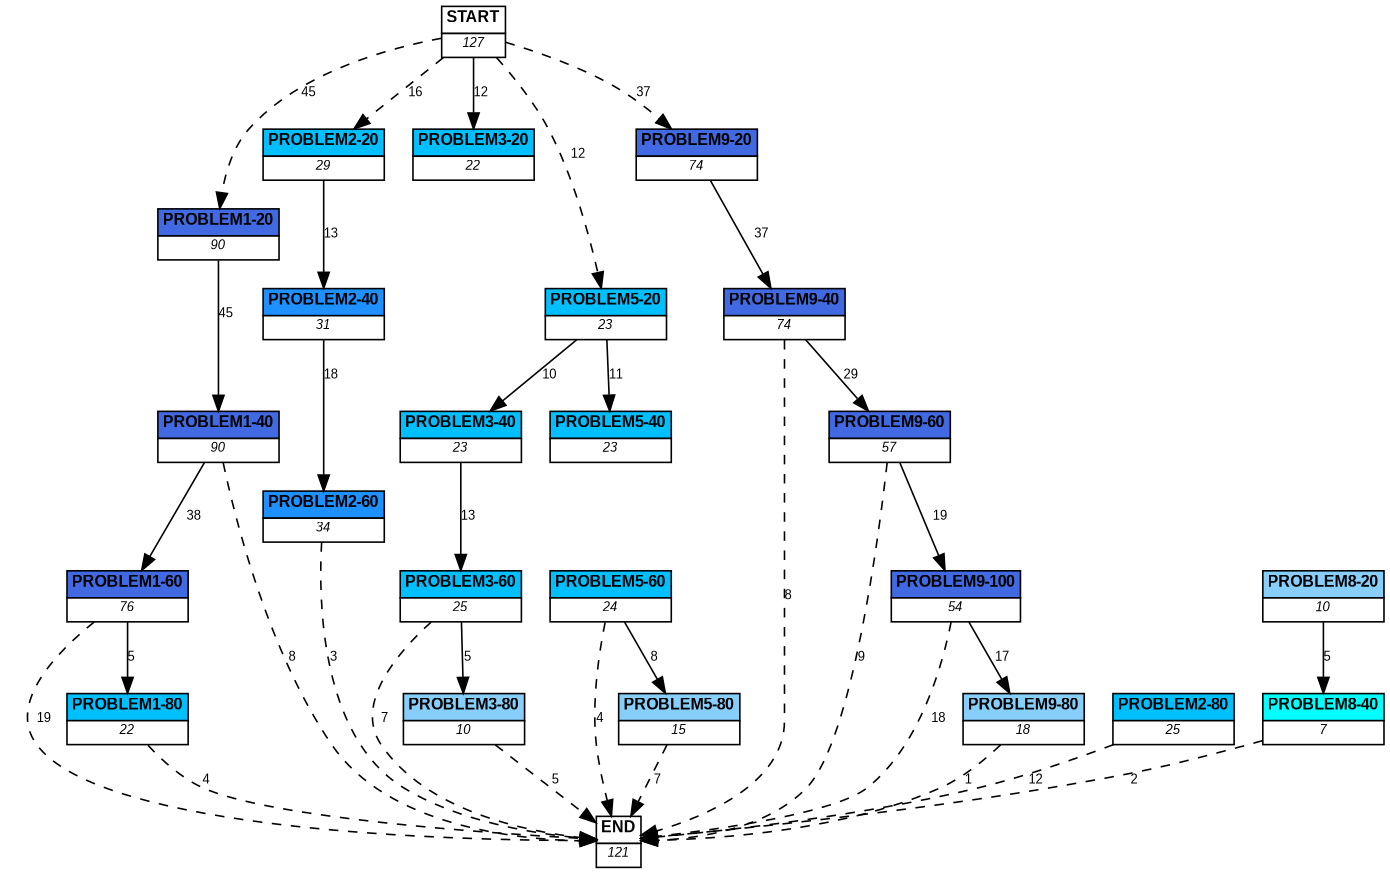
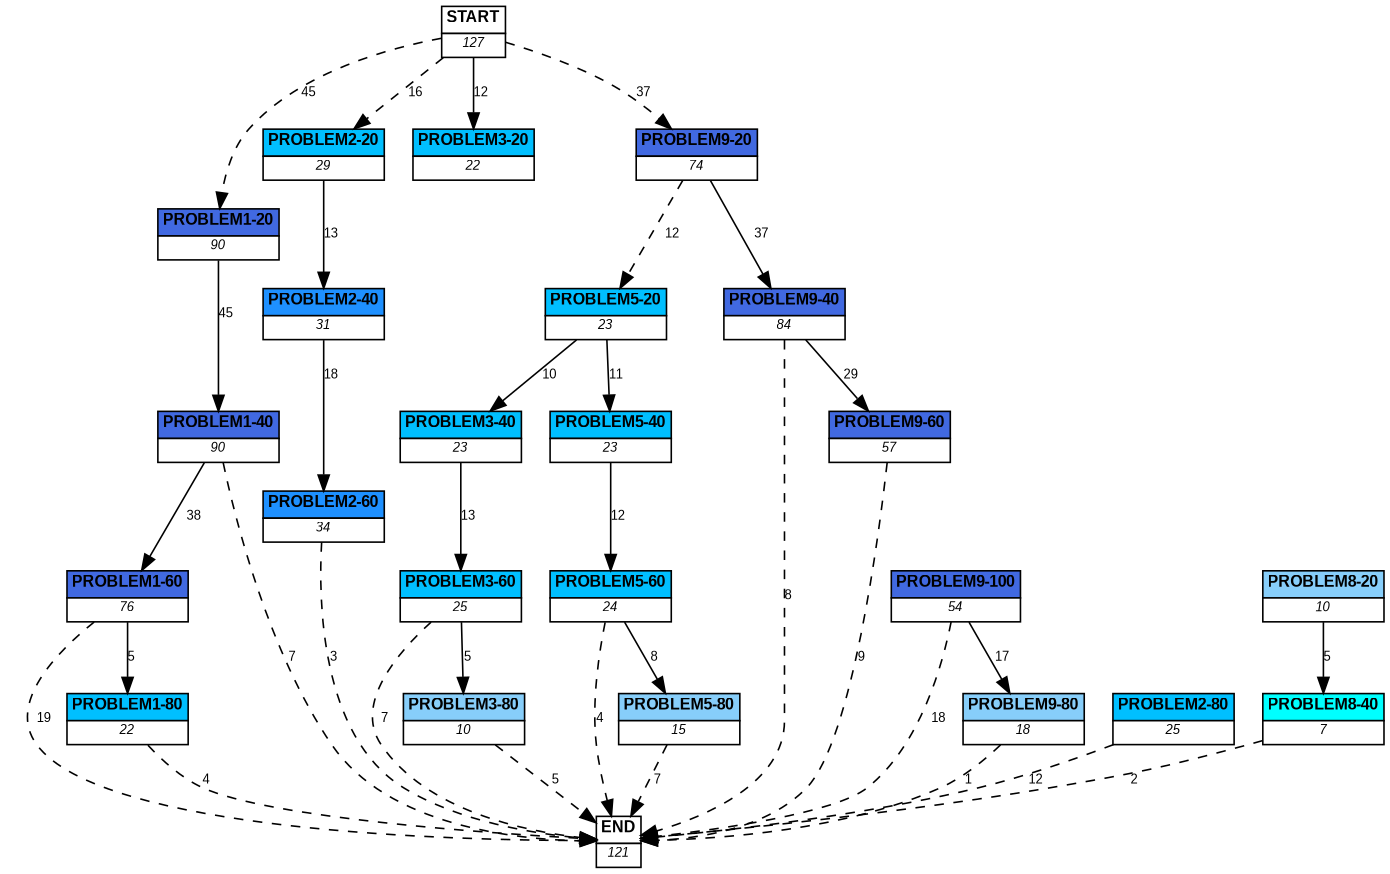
  digraph {
    node [shape=plain]
    edge [fontname=Arial fontsize=8 labelfloat=false style=dashed]
    n1 [label=<<table border="0" cellborder="1" cellspacing="0"><tr><td bgcolor="royalblue"><FONT face="Arial" POINT-SIZE="10"><b>PROBLEM1-20</b></FONT></td></tr><tr><td bgcolor="white"><FONT face="Arial" POINT-SIZE="8"><i>90</i></FONT></td></tr></table>>]
    n2 [label=<<table border="0" cellborder="1" cellspacing="0"><tr><td bgcolor="royalblue"><FONT face="Arial" POINT-SIZE="10"><b>PROBLEM1-40</b></FONT></td></tr><tr><td bgcolor="white"><FONT face="Arial" POINT-SIZE="8"><i>90</i></FONT></td></tr></table>>]
    n3 [label=<<table border="0" cellborder="1" cellspacing="0"><tr><td bgcolor="royalblue"><FONT face="Arial" POINT-SIZE="10"><b>PROBLEM1-60</b></FONT></td></tr><tr><td bgcolor="white"><FONT face="Arial" POINT-SIZE="8"><i>76</i></FONT></td></tr></table>>]
    n4 [label=<<table border="0" cellborder="1" cellspacing="0"><tr><td bgcolor="white"><FONT face="Arial" POINT-SIZE="10"><b>END</b></FONT></td></tr><tr><td bgcolor="white"><FONT face="Arial" POINT-SIZE="8"><i>121</i></FONT></td></tr></table>>]
    n5 [label=<<table border="0" cellborder="1" cellspacing="0"><tr><td bgcolor="deepskyblue"><FONT face="Arial" POINT-SIZE="10"><b>PROBLEM1-80</b></FONT></td></tr><tr><td bgcolor="white"><FONT face="Arial" POINT-SIZE="8"><i>22</i></FONT></td></tr></table>>]
    n6 [label=<<table border="0" cellborder="1" cellspacing="0"><tr><td bgcolor="deepskyblue"><FONT face="Arial" POINT-SIZE="10"><b>PROBLEM2-20</b></FONT></td></tr><tr><td bgcolor="white"><FONT face="Arial" POINT-SIZE="8"><i>29</i></FONT></td></tr></table>>]
    n7 [label=<<table border="0" cellborder="1" cellspacing="0"><tr><td bgcolor="dodgerblue"><FONT face="Arial" POINT-SIZE="10"><b>PROBLEM2-40</b></FONT></td></tr><tr><td bgcolor="white"><FONT face="Arial" POINT-SIZE="8"><i>31</i></FONT></td></tr></table>>]
    n8 [label=<<table border="0" cellborder="1" cellspacing="0"><tr><td bgcolor="dodgerblue"><FONT face="Arial" POINT-SIZE="10"><b>PROBLEM2-60</b></FONT></td></tr><tr><td bgcolor="white"><FONT face="Arial" POINT-SIZE="8"><i>34</i></FONT></td></tr></table>>]
    n9 [label=<<table border="0" cellborder="1" cellspacing="0"><tr><td bgcolor="deepskyblue"><FONT face="Arial" POINT-SIZE="10"><b>PROBLEM2-80</b></FONT></td></tr><tr><td bgcolor="white"><FONT face="Arial" POINT-SIZE="8"><i>25</i></FONT></td></tr></table>>]
    n10 [label=<<table border="0" cellborder="1" cellspacing="0"><tr><td bgcolor="deepskyblue"><FONT face="Arial" POINT-SIZE="10"><b>PROBLEM3-20</b></FONT></td></tr><tr><td bgcolor="white"><FONT face="Arial" POINT-SIZE="8"><i>22</i></FONT></td></tr></table>>]
    n11 [label=<<table border="0" cellborder="1" cellspacing="0"><tr><td bgcolor="deepskyblue"><FONT face="Arial" POINT-SIZE="10"><b>PROBLEM3-40</b></FONT></td></tr><tr><td bgcolor="white"><FONT face="Arial" POINT-SIZE="8"><i>23</i></FONT></td></tr></table>>]
    n12 [label=<<table border="0" cellborder="1" cellspacing="0"><tr><td bgcolor="deepskyblue"><FONT face="Arial" POINT-SIZE="10"><b>PROBLEM3-60</b></FONT></td></tr><tr><td bgcolor="white"><FONT face="Arial" POINT-SIZE="8"><i>25</i></FONT></td></tr></table>>]
    n13 [label=<<table border="0" cellborder="1" cellspacing="0"><tr><td bgcolor="lightskyblue"><FONT face="Arial" POINT-SIZE="10"><b>PROBLEM3-80</b></FONT></td></tr><tr><td bgcolor="white"><FONT face="Arial" POINT-SIZE="8"><i>10</i></FONT></td></tr></table>>]
    n14 [label=<<table border="0" cellborder="1" cellspacing="0"><tr><td bgcolor="deepskyblue"><FONT face="Arial" POINT-SIZE="10"><b>PROBLEM5-20</b></FONT></td></tr><tr><td bgcolor="white"><FONT face="Arial" POINT-SIZE="8"><i>23</i></FONT></td></tr></table>>]
    n15 [label=<<table border="0" cellborder="1" cellspacing="0"><tr><td bgcolor="deepskyblue"><FONT face="Arial" POINT-SIZE="10"><b>PROBLEM5-40</b></FONT></td></tr><tr><td bgcolor="white"><FONT face="Arial" POINT-SIZE="8"><i>23</i></FONT></td></tr></table>>]
    n16 [label=<<table border="0" cellborder="1" cellspacing="0"><tr><td bgcolor="deepskyblue"><FONT face="Arial" POINT-SIZE="10"><b>PROBLEM5-60</b></FONT></td></tr><tr><td bgcolor="white"><FONT face="Arial" POINT-SIZE="8"><i>24</i></FONT></td></tr></table>>]
    n17 [label=<<table border="0" cellborder="1" cellspacing="0"><tr><td bgcolor="lightskyblue"><FONT face="Arial" POINT-SIZE="10"><b>PROBLEM5-80</b></FONT></td></tr><tr><td bgcolor="white"><FONT face="Arial" POINT-SIZE="8"><i>15</i></FONT></td></tr></table>>]
    n18 [label=<<table border="0" cellborder="1" cellspacing="0"><tr><td bgcolor="lightskyblue"><FONT face="Arial" POINT-SIZE="10"><b>PROBLEM8-20</b></FONT></td></tr><tr><td bgcolor="white"><FONT face="Arial" POINT-SIZE="8"><i>10</i></FONT></td></tr></table>>]
    n19 [label=<<table border="0" cellborder="1" cellspacing="0"><tr><td bgcolor="aqua"><FONT face="Arial" POINT-SIZE="10"><b>PROBLEM8-40</b></FONT></td></tr><tr><td bgcolor="white"><FONT face="Arial" POINT-SIZE="8"><i>7</i></FONT></td></tr></table>>]
    n20 [label=<<table border="0" cellborder="1" cellspacing="0"><tr><td bgcolor="royalblue"><FONT face="Arial" POINT-SIZE="10"><b>PROBLEM9-20</b></FONT></td></tr><tr><td bgcolor="white"><FONT face="Arial" POINT-SIZE="8"><i>74</i></FONT></td></tr></table>>]
-   n21 [label=<<table border="0" cellborder="1" cellspacing="0"><tr><td bgcolor="royalblue"><FONT face="Arial" POINT-SIZE="10"><b>PROBLEM9-40</b></FONT></td></tr><tr><td bgcolor="white"><FONT face="Arial" POINT-SIZE="8"><i>74</i></FONT></td></tr></table>>]
+   n21 [label=<<table border="0" cellborder="1" cellspacing="0"><tr><td bgcolor="royalblue"><FONT face="Arial" POINT-SIZE="10"><b>PROBLEM9-40</b></FONT></td></tr><tr><td bgcolor="white"><FONT face="Arial" POINT-SIZE="8"><i>84</i></FONT></td></tr></table>>]
    n22 [label=<<table border="0" cellborder="1" cellspacing="0"><tr><td bgcolor="royalblue"><FONT face="Arial" POINT-SIZE="10"><b>PROBLEM9-60</b></FONT></td></tr><tr><td bgcolor="white"><FONT face="Arial" POINT-SIZE="8"><i>57</i></FONT></td></tr></table>>]
    n23 [label=<<table border="0" cellborder="1" cellspacing="0"><tr><td bgcolor="royalblue"><FONT face="Arial" POINT-SIZE="10"><b>PROBLEM9-100</b></FONT></td></tr><tr><td bgcolor="white"><FONT face="Arial" POINT-SIZE="8"><i>54</i></FONT></td></tr></table>>]
    n24 [label=<<table border="0" cellborder="1" cellspacing="0"><tr><td bgcolor="lightskyblue"><FONT face="Arial" POINT-SIZE="10"><b>PROBLEM9-80</b></FONT></td></tr><tr><td bgcolor="white"><FONT face="Arial" POINT-SIZE="8"><i>18</i></FONT></td></tr></table>>]
    n25 [label=<<table border="0" cellborder="1" cellspacing="0"><tr><td bgcolor="white"><FONT face="Arial" POINT-SIZE="10"><b>START</b></FONT></td></tr><tr><td bgcolor="white"><FONT face="Arial" POINT-SIZE="8"><i>127</i></FONT></td></tr></table>>]
    n1 -> n2 [label=45 style=""]
    n2 -> n3 [label=38 style=""]
-   n2 -> n4 [label=8]
+   n2 -> n4 [label=7]
    n3 -> n4 [label=19]
    n3 -> n5 [label=5 style=""]
    n5 -> n4 [label=4]
    n6 -> n7 [label=13 style=""]
    n7 -> n8 [label=18 style=""]
    n8 -> n4 [label=3]
    n9 -> n4 [label=12]
    n11 -> n12 [label=13 style=""]
    n12 -> n4 [label=7]
    n12 -> n13 [label=5 style=""]
    n13 -> n4 [label=5]
    n14 -> n11 [label=10 style=""]
    n14 -> n15 [label=11 style=""]
+   n15 -> n16 [label=12 style=""]
    n16 -> n4 [label=4]
    n16 -> n17 [label=8 style=""]
    n17 -> n4 [label=7]
    n18 -> n19 [label=5 style=""]
    n19 -> n4 [label=2]
    n20 -> n21 [label=37 style=""]
    n21 -> n4 [label=8]
    n21 -> n22 [label=29 style=""]
    n22 -> n4 [label=9]
-   n22 -> n23 [label=19 style=""]
    n23 -> n4 [label=18]
    n23 -> n24 [label=17 style=""]
    n24 -> n4 [label=1]
    n25 -> n1 [label=45]
    n25 -> n6 [label=16]
    n25 -> n10 [label=12 style=solid]
-   n25 -> n14 [label=12]
+   n20 -> n14 [label=12]
    n25 -> n20 [label=37]
  }
